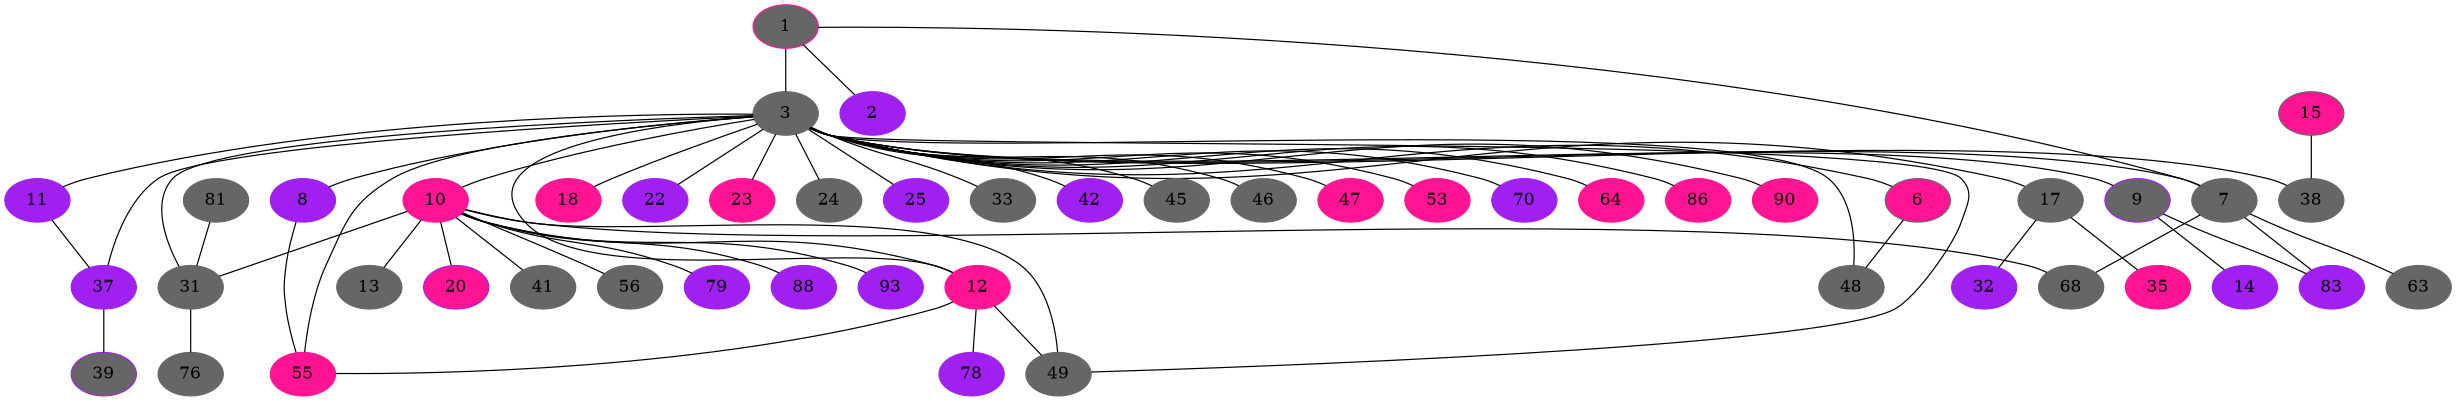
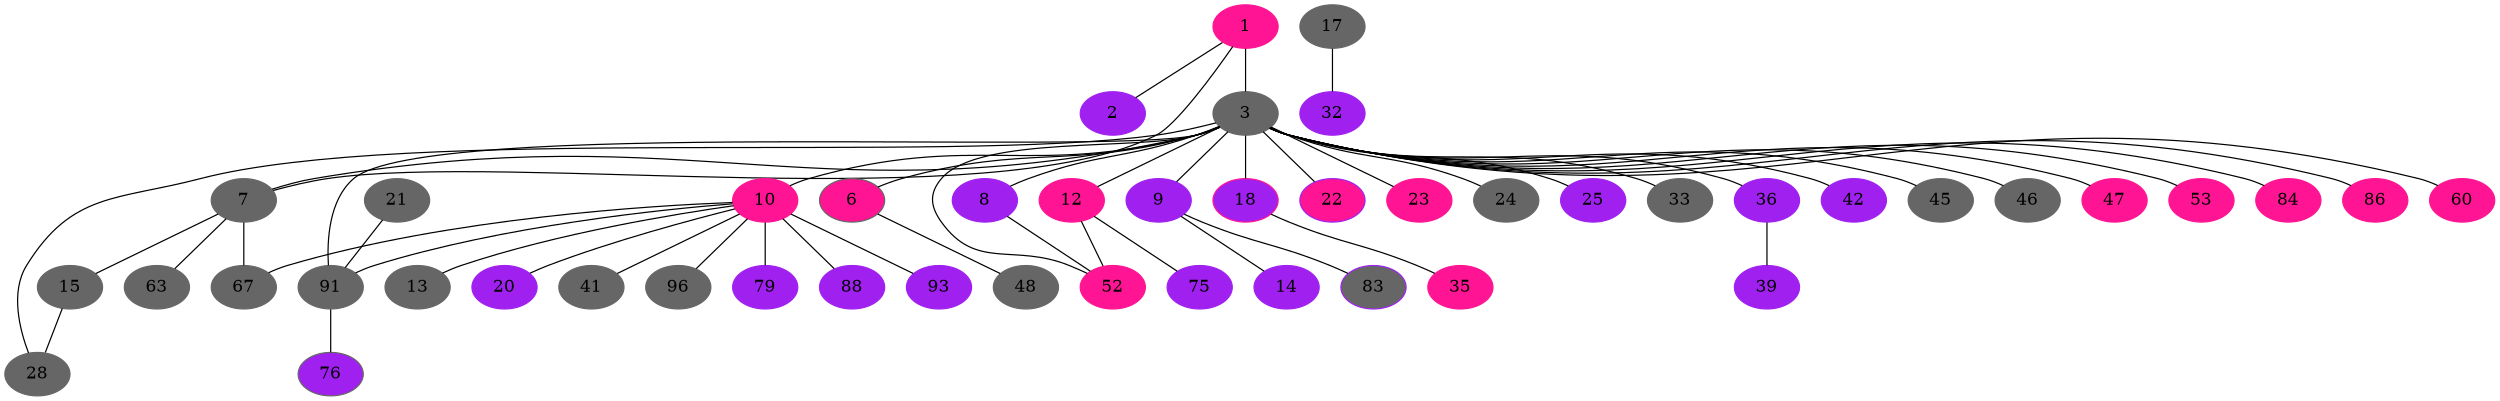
  graph {
    node [color=gray40 style=filled]
-   1 [color=deeppink super="+29+43+28" fillcolor=gray40]
+   1 [color=deeppink super="+29+43+28"]
    2 [color=purple super="+30+19"]
    3 [super="+5+4+57+96+71+80+65+40"]
    7
    6 [fillcolor=deeppink]
    8 [color=purple super="+44+58+87"]
-   9 [color=purple fillcolor=gray40]
+   9 [color=purple]
    10 [color=deeppink]
-   11 [color=purple]
    12 [color=deeppink]
    17 [super="+75+27"]
-   18 [color=deeppink super="+37"]
-   22 [color=purple]
+   18 [color=deeppink super="+37" fillcolor=purple]
+   22 [color=purple fillcolor=deeppink]
    23 [color=deeppink]
    24
    25 [color=purple]
-   31
+   31 [label=91]
    33
-   36 [color=purple super="+60+82" label=37]
-   38
+   36 [color=purple super="+60+82"]
+   38 [label=28]
    42 [color=purple]
    45 [super="+74+85"]
    46
    47 [color=deeppink]
    48
-   49
-   52 [color=deeppink super="+95+92" label=55]
+   52 [color=deeppink super="+95+92"]
    53 [color=deeppink super="+98"]
-   70 [color=purple]
-   84 [color=deeppink label=64]
+   84 [color=deeppink]
    86 [color=deeppink]
-   90 [color=deeppink]
-   15 [super="+16" fillcolor=deeppink]
+   90 [color=deeppink label=60]
+   15 [super="+16"]
    63
-   68
+   68 [label=67]
    14 [color=purple]
-   83 [color=purple]
+   83 [color=purple fillcolor=gray40]
    13
-   20 [color=purple super="+69" fillcolor=deeppink]
+   20 [color=purple super="+69"]
    41
-   56
+   56 [label=96]
    79 [color=purple]
    88 [color=purple]
    93 [color=purple]
-   78 [color=purple]
+   78 [color=purple label=75]
    32 [color=purple super="+100"]
    35 [color=deeppink]
-   76
-   39 [color=purple fillcolor=gray40]
-   21 [label=81]
+   76 [fillcolor=purple]
+   39 [color=purple]
+   21
    1 -- 2
    1 -- 3 [weight=3]
    1 -- 7
    3 -- 7
    3 -- 6
    3 -- 8 [weight=2]
    3 -- 9
    3 -- 10 [weight=7]
-   3 -- 11
    3 -- 12 [weight=2]
-   3 -- 17
    3 -- 18
    3 -- 22
    3 -- 23
    3 -- 24
    3 -- 25
    3 -- 31
    3 -- 33
    3 -- 36 [weight=4]
    3 -- 38
    3 -- 42
    3 -- 45
    3 -- 46
    3 -- 47
-   3 -- 48
-   3 -- 49
    3 -- 52
    3 -- 53 [weight=2]
-   3 -- 70
    3 -- 84
    3 -- 86
    3 -- 90
-   7 -- 83
+   7 -- 15
    7 -- 63
    7 -- 68
    6 -- 48
    8 -- 52
    9 -- 14
    9 -- 83
-   10 -- 12
    10 -- 31
-   10 -- 49
    10 -- 68
    10 -- 13
    10 -- 20
    10 -- 41
    10 -- 56
    10 -- 79
    10 -- 88
    10 -- 93
-   11 -- 36
-   12 -- 49
    12 -- 52
    12 -- 78
    17 -- 32
-   17 -- 35
+   18 -- 35
    31 -- 76
    36 -- 39 [weight=2]
    15 -- 38
    21 -- 31
  }
